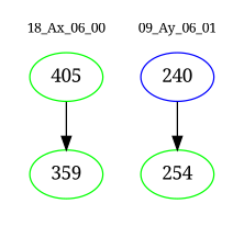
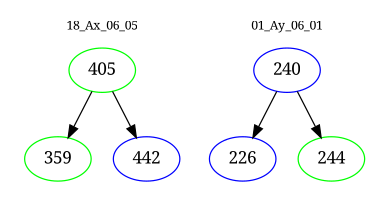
  digraph {
    fontname="Noto Serif"
    node [color=green fontname="Noto Serif"]
    edge [color=black fontname="Noto Serif"]
    n1 [label=405]
    n2 [label=359]
+   n3 [color=blue label=442]
    n4 [color=blue label=240]
-   n6 [label=254]
+   n5 [color=blue label=226]
+   n6 [label=244]
    subgraph cluster_1 {
      color=white
      fontsize=10
-     label="18_Ax_06_00"
+     label="18_Ax_06_05"
      n1
      n2
+     n3
    }
    subgraph cluster_2 {
      color=white
      fontsize=10
-     label="09_Ay_06_01"
+     label="01_Ay_06_01"
      n4
+     n5
      n6
    }
    n1 -> n2
+   n1 -> n3
+   n4 -> n5
    n4 -> n6
  }
